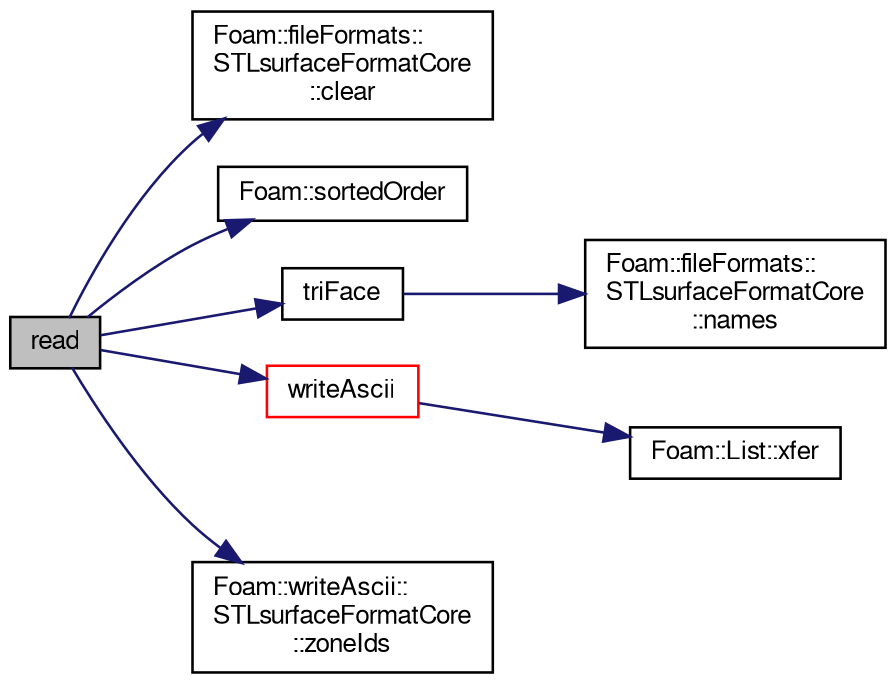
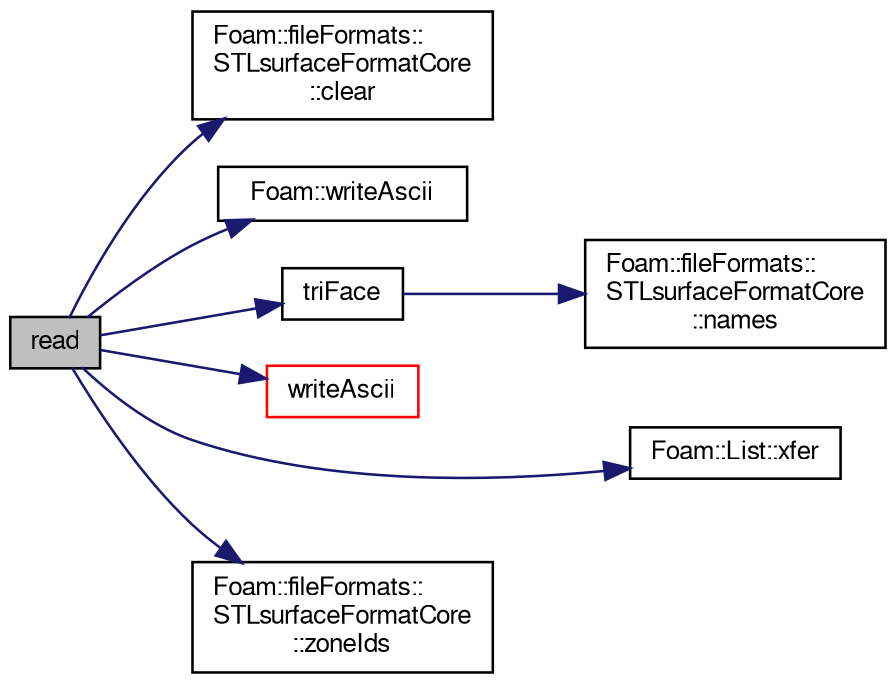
  digraph {
    rankdir=LR
    node [color=black fontname=FreeSans fontsize=10 shape=record]
    edge [color=midnightblue fontname=FreeSans fontsize=10 labelfontname=FreeSans labelfontsize=10 style=solid]
    n1 [fillcolor=grey75 fontcolor=black height=0.2 label=read style=filled width=0.4]
    n2 [height=0.2 label="Foam::fileFormats::\lSTLsurfaceFormatCore\l::clear" width=0.4]
-   n3 [height=0.2 label="Foam::sortedOrder" width=0.4]
+   n3 [height=0.2 label="Foam::writeAscii" width=0.4]
    n4 [height=0.2 label=triFace width=0.4]
    n5 [color=red height=0.2 label=writeAscii width=0.4]
    n6 [height=0.2 label="Foam::List::xfer" width=0.4]
-   n7 [height=0.2 label="Foam::writeAscii::\lSTLsurfaceFormatCore\l::zoneIds" width=0.4]
+   n7 [height=0.2 label="Foam::fileFormats::\lSTLsurfaceFormatCore\l::zoneIds" width=0.4]
    n8 [height=0.2 label="Foam::fileFormats::\lSTLsurfaceFormatCore\l::names" width=0.4]
    n1 -> n2
    n1 -> n3
    n1 -> n4
    n1 -> n5
-   n5 -> n6
+   n1 -> n6
    n1 -> n7
    n4 -> n8
  }
